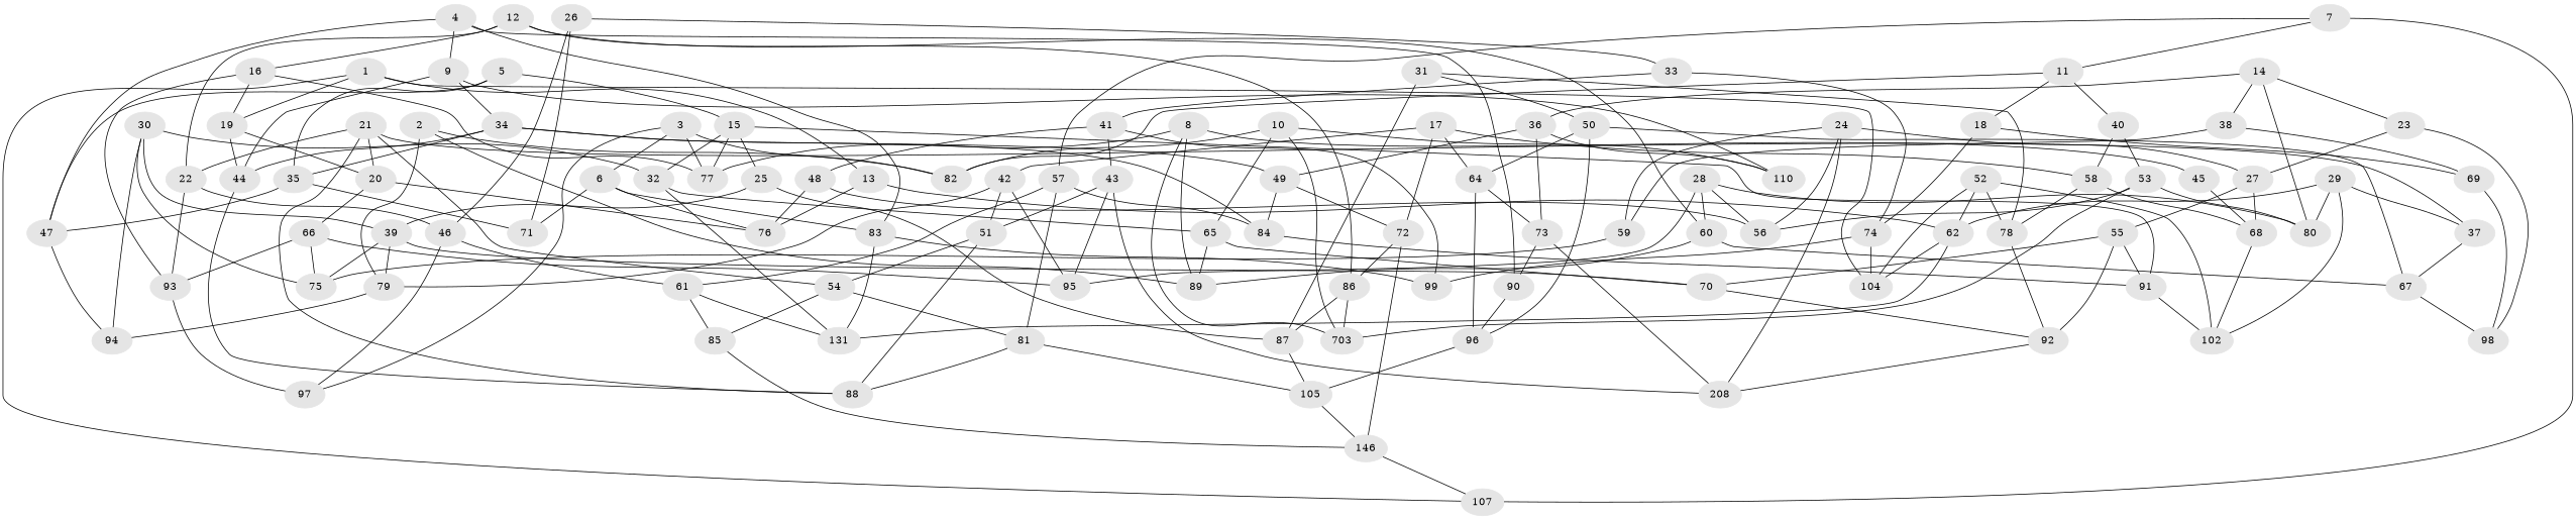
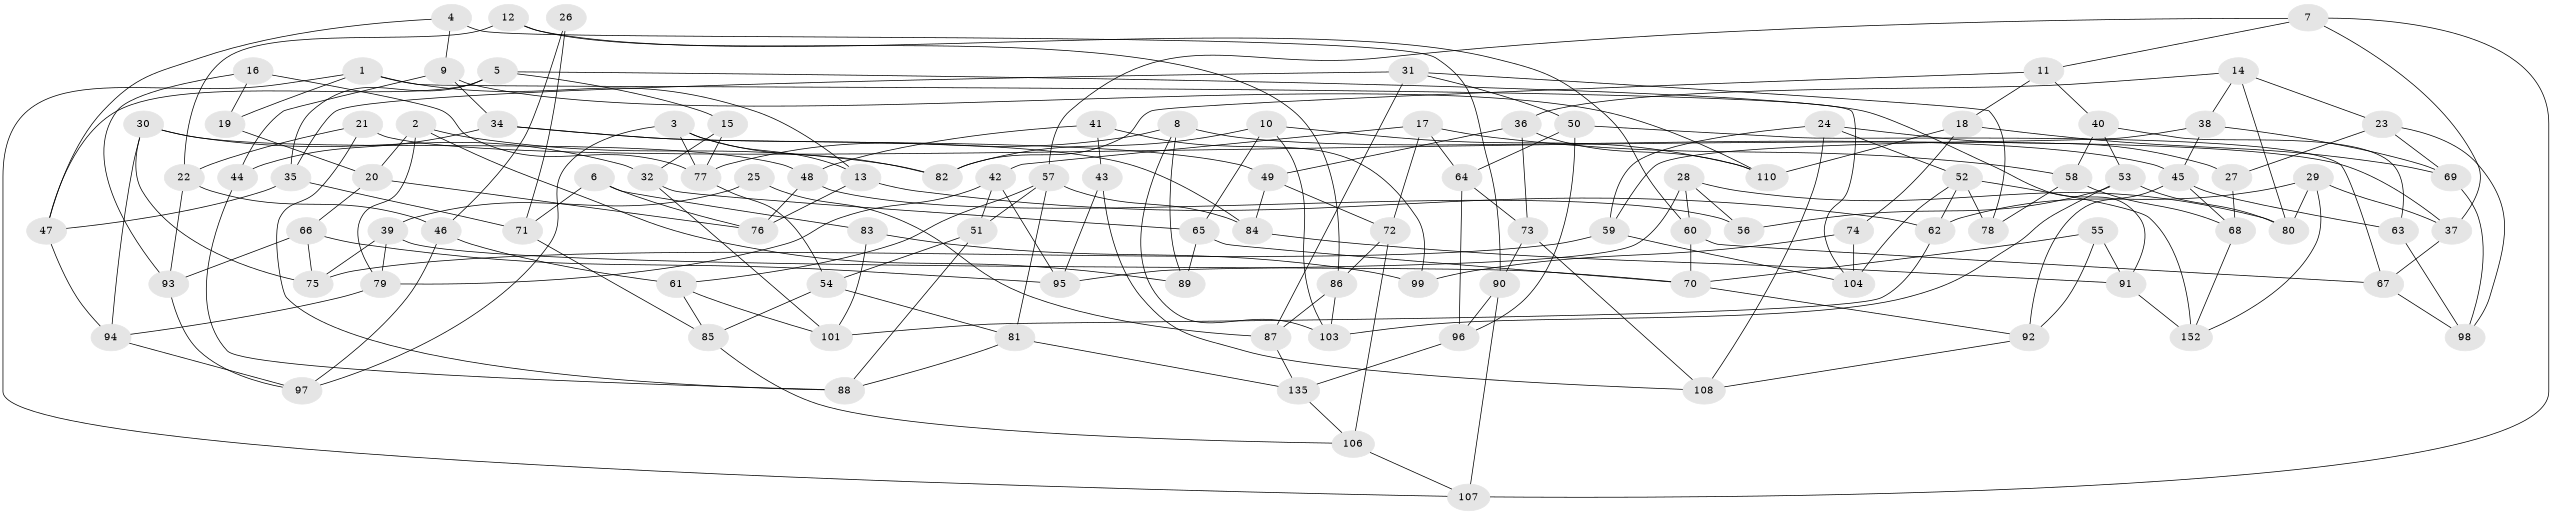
  graph {
    node [color=gray90 style=filled]
    1
    13
    19
    104
    107
    76
    62
    20
    44
    2
    79
    82
    89
    66
    94
    3
    6
    77
    97
    83
    71
    4
    9
    47
    90
    34
    n27 [label=110]
-   101 [label=131]
+   101
    99
    96
    5
    15
    35
    91
    25
    32
-   102
+   102 [label=152]
    85
    7
    11
    37
    57
    18
    40
    67
    84
    61
    81
    8
    45
-   103 [label=703]
+   103
+   63
    68
    49
    88
    10
    65
    70
    69
    74
    58
    53
    12
    16
    22
    60
    86
    93
    46
    87
    39
    14
    23
    36
    38
    80
    27
    98
    73
    59
    17
    42
    64
    72
    95
    51
    78
-   106 [label=146]
+   106
    75
    21
    54
    55
    24
    56
-   108 [label=208]
-   105
+   108
+   105 [label=135]
    26
-   33
    41
    92
    28
    29
    30
    48
    31
    50
    43
    52
    1 -- 13
    1 -- 19
    1 -- 104
    1 -- 107
    13 -- 76
    13 -- 62
    19 -- 20
-   19 -- 44
    62 -- 101
    20 -- 76
    20 -- 66
    44 -- 88
-   21 -- 20
+   2 -- 20
    2 -- 79
    2 -- 82
    2 -- 89
    79 -- 94
    66 -- 93
    66 -- 95
    66 -- 75
+   94 -- 97
    3 -- 82
-   3 -- 6
+   3 -- 13
    3 -- 77
    3 -- 97
    6 -- 76
    6 -- 83
    6 -- 71
    83 -- 101
    83 -- 99
-   4 -- 83
+   71 -- 85
    4 -- 9
    4 -- 47
    4 -- 90
    9 -- 44
    9 -- 34
    9 -- n27
    47 -- 94
+   90 -- 107
    90 -- 96
    34 -- 44
    34 -- 84
    34 -- 49
    96 -- 105
    5 -- 47
    5 -- 15
    5 -- 35
-   15 -- 91
+   5 -- 91
    15 -- 77
-   15 -- 25
    15 -- 32
    35 -- 71
    35 -- 47
    91 -- 102
    25 -- 87
    25 -- 39
    32 -- 101
    32 -- 65
    85 -- 106
    7 -- 107
    7 -- 11
+   7 -- 37
    7 -- 57
    11 -- 82
    11 -- 18
    11 -- 40
    37 -- 67
    57 -- 84
    57 -- 61
    57 -- 81
+   18 -- n27
    18 -- 69
    18 -- 74
+   40 -- 63
    40 -- 58
    40 -- 53
    67 -- 98
    84 -- 91
    61 -- 101
    61 -- 85
    81 -- 88
    81 -- 105
    8 -- 89
    8 -- 77
    8 -- 45
    8 -- 103
+   45 -- 63
    45 -- 68
+   63 -- 98
    68 -- 102
    49 -- 84
    49 -- 72
    10 -- 82
    10 -- n27
    10 -- 103
    10 -- 65
    65 -- 89
    65 -- 70
    70 -- 92
    69 -- 98
    74 -- 104
    74 -- 99
    58 -- 68
    58 -- 78
    53 -- 103
    53 -- 80
    53 -- 56
-   12 -- 16
    12 -- 22
    12 -- 60
    12 -- 86
    16 -- 19
    16 -- 77
    16 -- 93
    22 -- 93
    22 -- 46
-   60 -- 89
+   60 -- 70
    60 -- 67
    86 -- 103
    86 -- 87
    93 -- 97
    46 -- 97
    46 -- 61
    87 -- 105
    39 -- 79
    39 -- 70
    39 -- 75
    14 -- 23
    14 -- 36
    14 -- 38
    14 -- 80
+   23 -- 69
    23 -- 27
    23 -- 98
    36 -- n27
    36 -- 49
    36 -- 73
+   38 -- 45
    38 -- 69
    38 -- 59
    27 -- 68
-   27 -- 55
    73 -- 90
    73 -- 108
-   62 -- 104
+   59 -- 104
    59 -- 75
    17 -- 58
    17 -- 42
    17 -- 64
    17 -- 72
    42 -- 79
    42 -- 95
    42 -- 51
    64 -- 96
    64 -- 73
    72 -- 86
    72 -- 106
    51 -- 88
    51 -- 54
-   78 -- 92
+   45 -- 92
    106 -- 107
    21 -- 37
    21 -- 88
    21 -- 22
-   21 -- 54
+   77 -- 54
    54 -- 85
    54 -- 81
    55 -- 91
    55 -- 70
    55 -- 92
    24 -- 27
    24 -- 59
-   24 -- 56
+   24 -- 52
    24 -- 108
    105 -- 106
    26 -- 71
    26 -- 46
-   26 -- 33
-   33 -- 74
-   33 -- 41
    41 -- 99
    41 -- 48
    41 -- 43
    92 -- 108
    28 -- 60
    28 -- 80
    28 -- 95
    28 -- 56
    29 -- 62
    29 -- 102
    29 -- 37
    29 -- 80
    30 -- 94
    30 -- 32
    30 -- 75
-   30 -- 39
+   30 -- 48
    48 -- 76
    48 -- 56
-   34 -- 35
+   31 -- 35
    31 -- 87
    31 -- 78
    31 -- 50
    50 -- 96
    50 -- 67
    50 -- 64
    43 -- 95
-   43 -- 51
+   57 -- 51
    43 -- 108
    52 -- 104
    52 -- 62
    52 -- 102
    52 -- 78
  }
